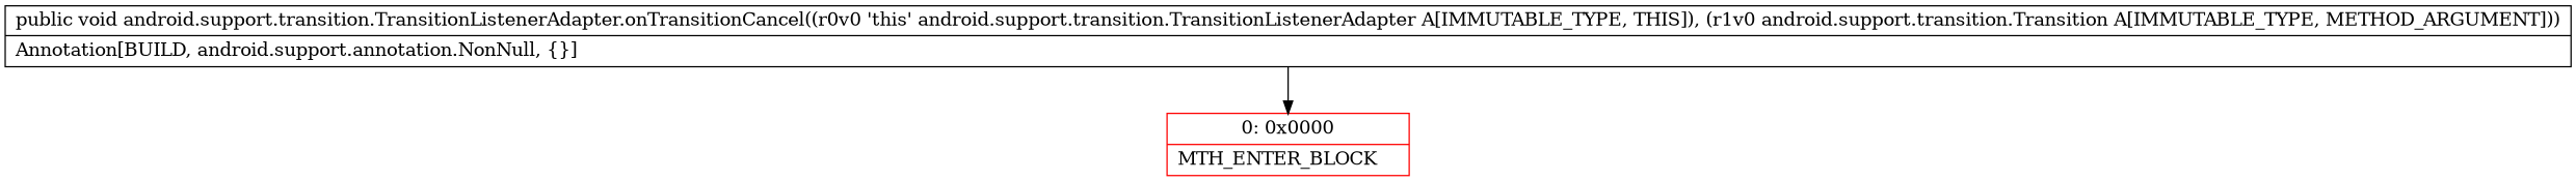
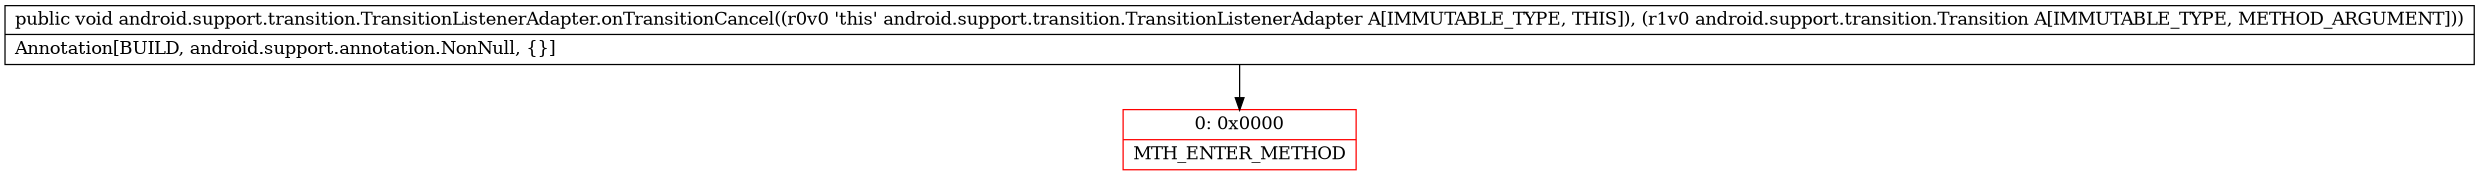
  digraph {
    node [shape=record]
-   n1 [color=red label="{0\:\ 0x0000|MTH_ENTER_BLOCK\l}"]
+   n1 [color=red label="{0\:\ 0x0000|MTH_ENTER_METHOD\l}"]
    n2 [label="{public void android.support.transition.TransitionListenerAdapter.onTransitionCancel((r0v0 'this' android.support.transition.TransitionListenerAdapter A[IMMUTABLE_TYPE, THIS]), (r1v0 android.support.transition.Transition A[IMMUTABLE_TYPE, METHOD_ARGUMENT]))  | Annotation[BUILD, android.support.annotation.NonNull, \{\}]\l}"]
    subgraph cluster_1 {
      label="R(0)"
    }
    n2 -> n1
  }
